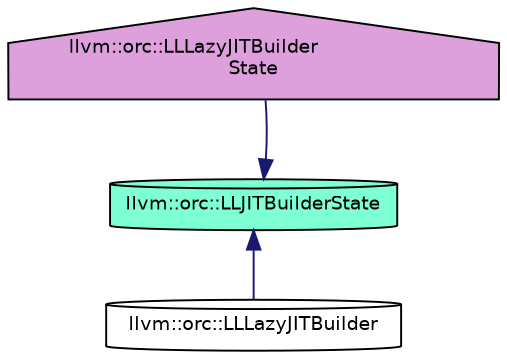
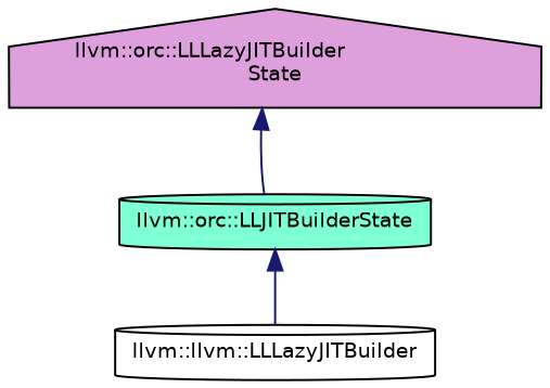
  digraph {
    node [color=black fontname=Helvetica fontsize=10 shape=cylinder style=filled]
    edge [color=midnightblue dir=back fontname=Helvetica fontsize=10 labelfontname=Helvetica labelfontsize=10 style=solid]
    n1 [fillcolor=plum fontcolor=black height=0.2 label="llvm::orc::LLLazyJITBuilder\lState" shape=house width=0.4]
-   n2 [fillcolor=white height=0.2 label="llvm::orc::LLLazyJITBuilder" width=0.4]
+   n2 [fillcolor=white height=0.2 label="llvm::llvm::LLLazyJITBuilder" width=0.4]
    n3 [fillcolor=aquamarine height=0.2 label="llvm::orc::LLJITBuilderState" width=0.4]
-   n3 -> n1
+   n1 -> n3
    n3 -> n2
  }
